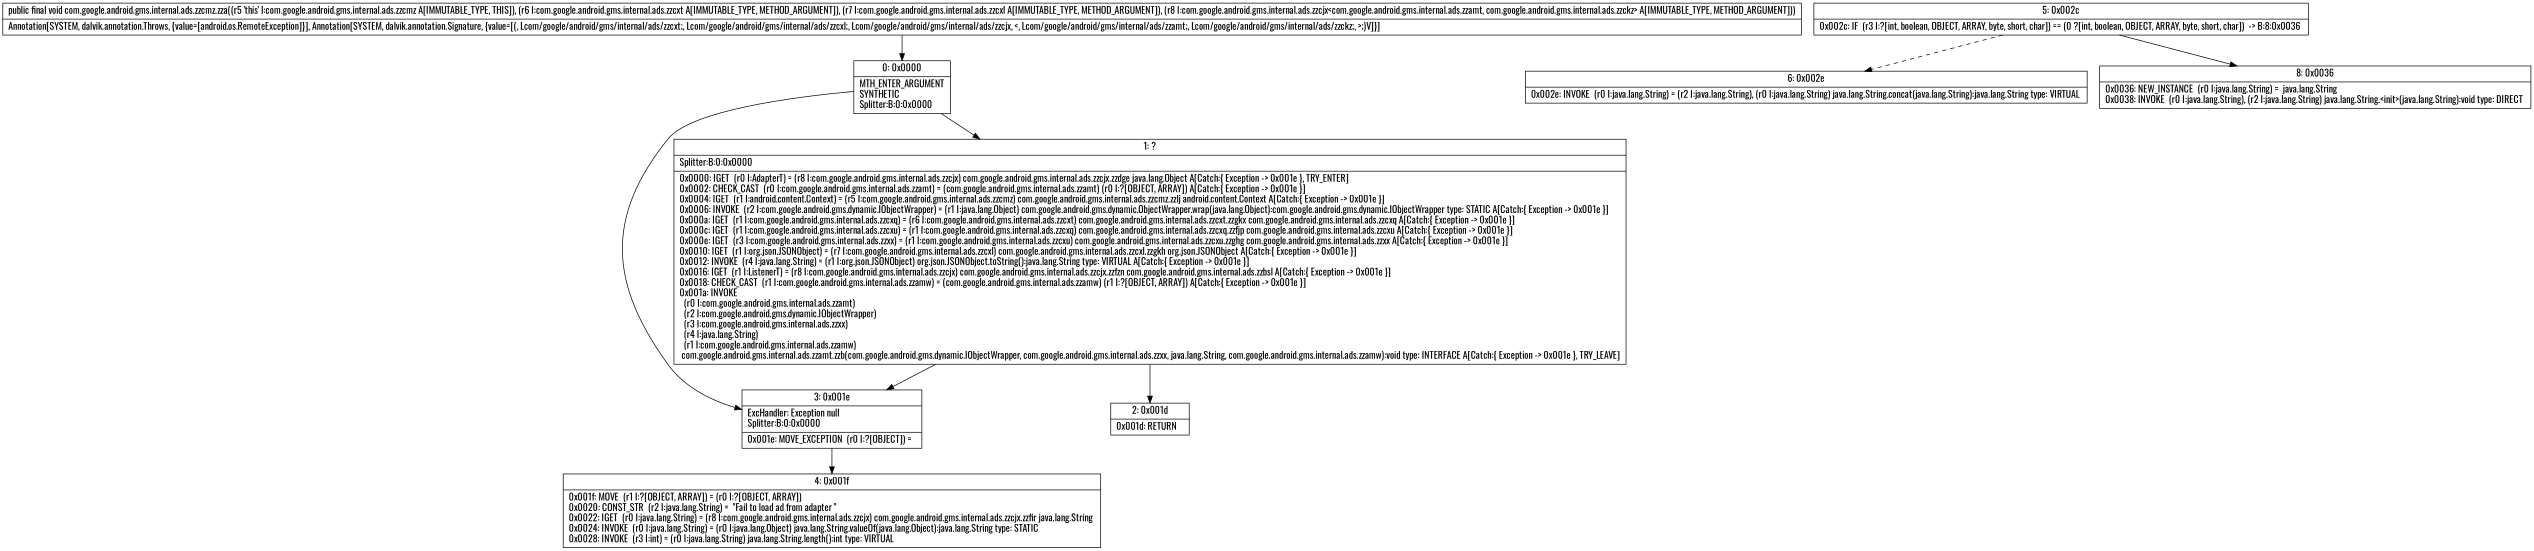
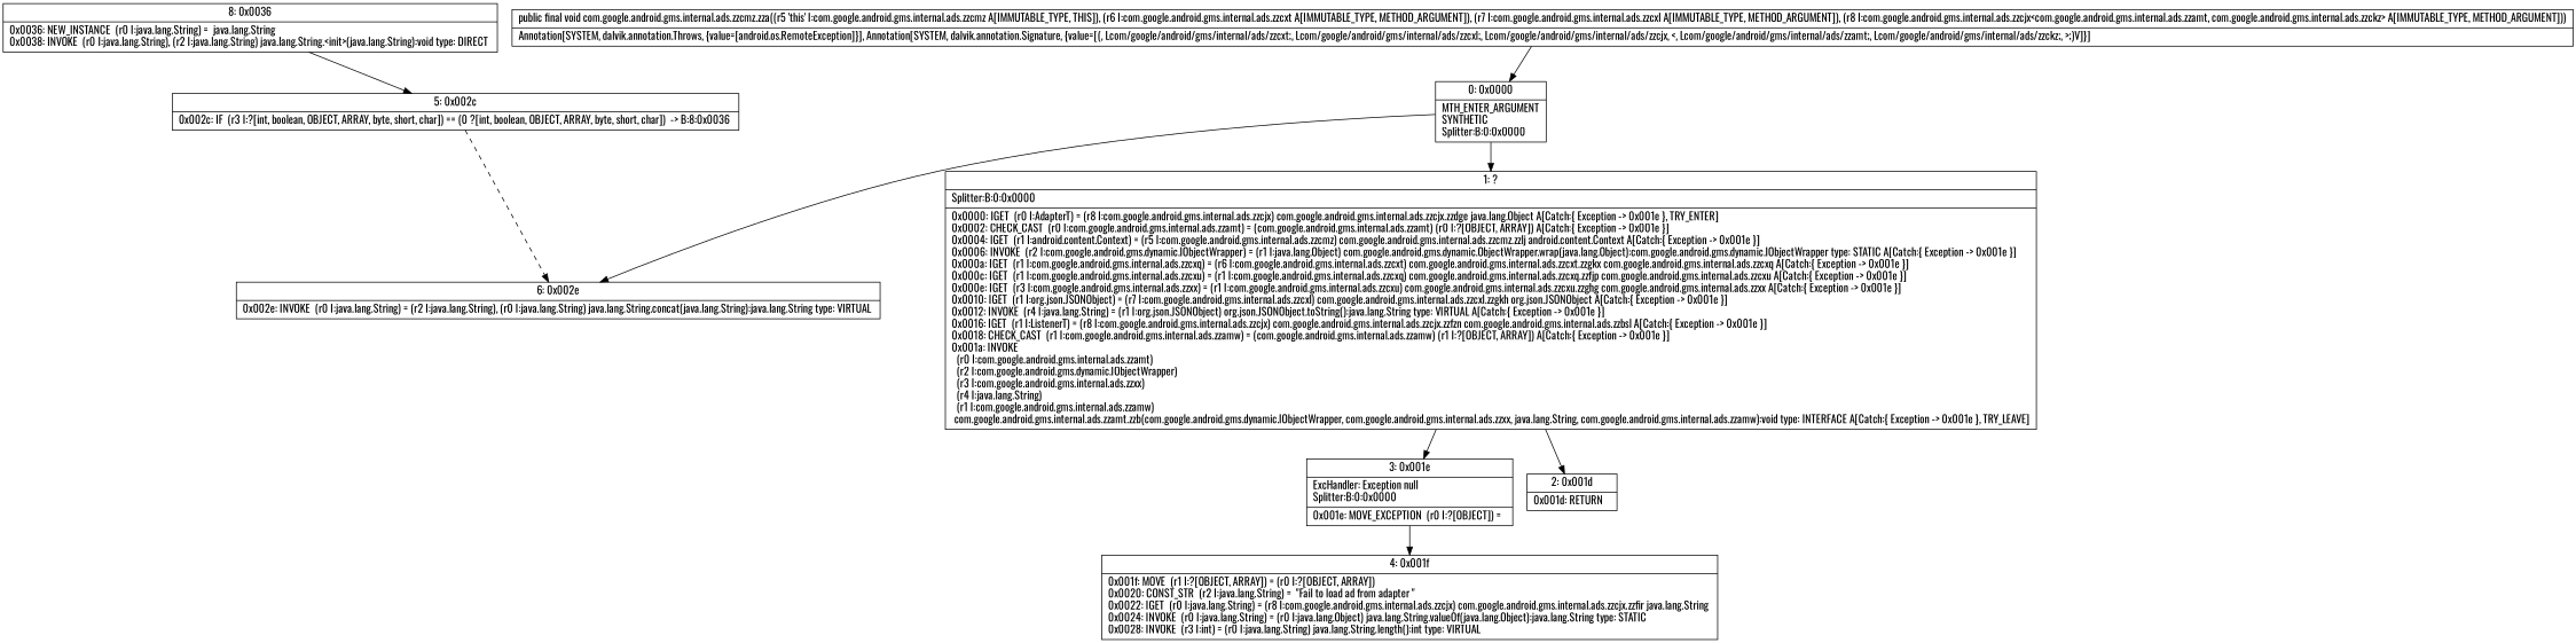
  digraph {
    fontname=Oswald
    node [fontname=Oswald shape=record]
    edge [fontname=Oswald]
    n1 [label="{0\:\ 0x0000|MTH_ENTER_ARGUMENT\lSYNTHETIC\lSplitter:B:0:0x0000\l}"]
    n2 [label="{1\:\ ?|Splitter:B:0:0x0000\l|0x0000: IGET  (r0 I:AdapterT) = (r8 I:com.google.android.gms.internal.ads.zzcjx) com.google.android.gms.internal.ads.zzcjx.zzdge java.lang.Object A[Catch:\{ Exception \-\> 0x001e \}, TRY_ENTER]\l0x0002: CHECK_CAST  (r0 I:com.google.android.gms.internal.ads.zzamt) = (com.google.android.gms.internal.ads.zzamt) (r0 I:?[OBJECT, ARRAY]) A[Catch:\{ Exception \-\> 0x001e \}]\l0x0004: IGET  (r1 I:android.content.Context) = (r5 I:com.google.android.gms.internal.ads.zzcmz) com.google.android.gms.internal.ads.zzcmz.zzlj android.content.Context A[Catch:\{ Exception \-\> 0x001e \}]\l0x0006: INVOKE  (r2 I:com.google.android.gms.dynamic.IObjectWrapper) = (r1 I:java.lang.Object) com.google.android.gms.dynamic.ObjectWrapper.wrap(java.lang.Object):com.google.android.gms.dynamic.IObjectWrapper type: STATIC A[Catch:\{ Exception \-\> 0x001e \}]\l0x000a: IGET  (r1 I:com.google.android.gms.internal.ads.zzcxq) = (r6 I:com.google.android.gms.internal.ads.zzcxt) com.google.android.gms.internal.ads.zzcxt.zzgkx com.google.android.gms.internal.ads.zzcxq A[Catch:\{ Exception \-\> 0x001e \}]\l0x000c: IGET  (r1 I:com.google.android.gms.internal.ads.zzcxu) = (r1 I:com.google.android.gms.internal.ads.zzcxq) com.google.android.gms.internal.ads.zzcxq.zzfjp com.google.android.gms.internal.ads.zzcxu A[Catch:\{ Exception \-\> 0x001e \}]\l0x000e: IGET  (r3 I:com.google.android.gms.internal.ads.zzxx) = (r1 I:com.google.android.gms.internal.ads.zzcxu) com.google.android.gms.internal.ads.zzcxu.zzghg com.google.android.gms.internal.ads.zzxx A[Catch:\{ Exception \-\> 0x001e \}]\l0x0010: IGET  (r1 I:org.json.JSONObject) = (r7 I:com.google.android.gms.internal.ads.zzcxl) com.google.android.gms.internal.ads.zzcxl.zzgkh org.json.JSONObject A[Catch:\{ Exception \-\> 0x001e \}]\l0x0012: INVOKE  (r4 I:java.lang.String) = (r1 I:org.json.JSONObject) org.json.JSONObject.toString():java.lang.String type: VIRTUAL A[Catch:\{ Exception \-\> 0x001e \}]\l0x0016: IGET  (r1 I:ListenerT) = (r8 I:com.google.android.gms.internal.ads.zzcjx) com.google.android.gms.internal.ads.zzcjx.zzfzn com.google.android.gms.internal.ads.zzbsl A[Catch:\{ Exception \-\> 0x001e \}]\l0x0018: CHECK_CAST  (r1 I:com.google.android.gms.internal.ads.zzamw) = (com.google.android.gms.internal.ads.zzamw) (r1 I:?[OBJECT, ARRAY]) A[Catch:\{ Exception \-\> 0x001e \}]\l0x001a: INVOKE  \l  (r0 I:com.google.android.gms.internal.ads.zzamt)\l  (r2 I:com.google.android.gms.dynamic.IObjectWrapper)\l  (r3 I:com.google.android.gms.internal.ads.zzxx)\l  (r4 I:java.lang.String)\l  (r1 I:com.google.android.gms.internal.ads.zzamw)\l com.google.android.gms.internal.ads.zzamt.zzb(com.google.android.gms.dynamic.IObjectWrapper, com.google.android.gms.internal.ads.zzxx, java.lang.String, com.google.android.gms.internal.ads.zzamw):void type: INTERFACE A[Catch:\{ Exception \-\> 0x001e \}, TRY_LEAVE]\l}"]
    n3 [label="{3\:\ 0x001e|ExcHandler: Exception null\lSplitter:B:0:0x0000\l|0x001e: MOVE_EXCEPTION  (r0 I:?[OBJECT]) =  \l}"]
    n4 [label="{2\:\ 0x001d|0x001d: RETURN   \l}"]
    n5 [label="{4\:\ 0x001f|0x001f: MOVE  (r1 I:?[OBJECT, ARRAY]) = (r0 I:?[OBJECT, ARRAY]) \l0x0020: CONST_STR  (r2 I:java.lang.String) =  \"Fail to load ad from adapter \" \l0x0022: IGET  (r0 I:java.lang.String) = (r8 I:com.google.android.gms.internal.ads.zzcjx) com.google.android.gms.internal.ads.zzcjx.zzfir java.lang.String \l0x0024: INVOKE  (r0 I:java.lang.String) = (r0 I:java.lang.Object) java.lang.String.valueOf(java.lang.Object):java.lang.String type: STATIC \l0x0028: INVOKE  (r3 I:int) = (r0 I:java.lang.String) java.lang.String.length():int type: VIRTUAL \l}"]
    n6 [label="{5\:\ 0x002c|0x002c: IF  (r3 I:?[int, boolean, OBJECT, ARRAY, byte, short, char]) == (0 ?[int, boolean, OBJECT, ARRAY, byte, short, char])  \-\> B:8:0x0036 \l}"]
    n7 [label="{6\:\ 0x002e|0x002e: INVOKE  (r0 I:java.lang.String) = (r2 I:java.lang.String), (r0 I:java.lang.String) java.lang.String.concat(java.lang.String):java.lang.String type: VIRTUAL \l}"]
    n8 [label="{8\:\ 0x0036|0x0036: NEW_INSTANCE  (r0 I:java.lang.String) =  java.lang.String \l0x0038: INVOKE  (r0 I:java.lang.String), (r2 I:java.lang.String) java.lang.String.\<init\>(java.lang.String):void type: DIRECT \l}"]
    n9 [label="{public final void com.google.android.gms.internal.ads.zzcmz.zza((r5 'this' I:com.google.android.gms.internal.ads.zzcmz A[IMMUTABLE_TYPE, THIS]), (r6 I:com.google.android.gms.internal.ads.zzcxt A[IMMUTABLE_TYPE, METHOD_ARGUMENT]), (r7 I:com.google.android.gms.internal.ads.zzcxl A[IMMUTABLE_TYPE, METHOD_ARGUMENT]), (r8 I:com.google.android.gms.internal.ads.zzcjx\<com.google.android.gms.internal.ads.zzamt, com.google.android.gms.internal.ads.zzckz\> A[IMMUTABLE_TYPE, METHOD_ARGUMENT]))  | Annotation[SYSTEM, dalvik.annotation.Throws, \{value=[android.os.RemoteException]\}], Annotation[SYSTEM, dalvik.annotation.Signature, \{value=[(, Lcom\/google\/android\/gms\/internal\/ads\/zzcxt;, Lcom\/google\/android\/gms\/internal\/ads\/zzcxl;, Lcom\/google\/android\/gms\/internal\/ads\/zzcjx, \<, Lcom\/google\/android\/gms\/internal\/ads\/zzamt;, Lcom\/google\/android\/gms\/internal\/ads\/zzckz;, \>;)V]\}]\l}"]
    n1 -> n2
-   n1 -> n3
+   n1 -> n7
    n2 -> n3
    n2 -> n4
    n3 -> n5
    n6 -> n7 [style=dashed]
-   n6 -> n8
+   n8 -> n6
    n9 -> n1
  }
